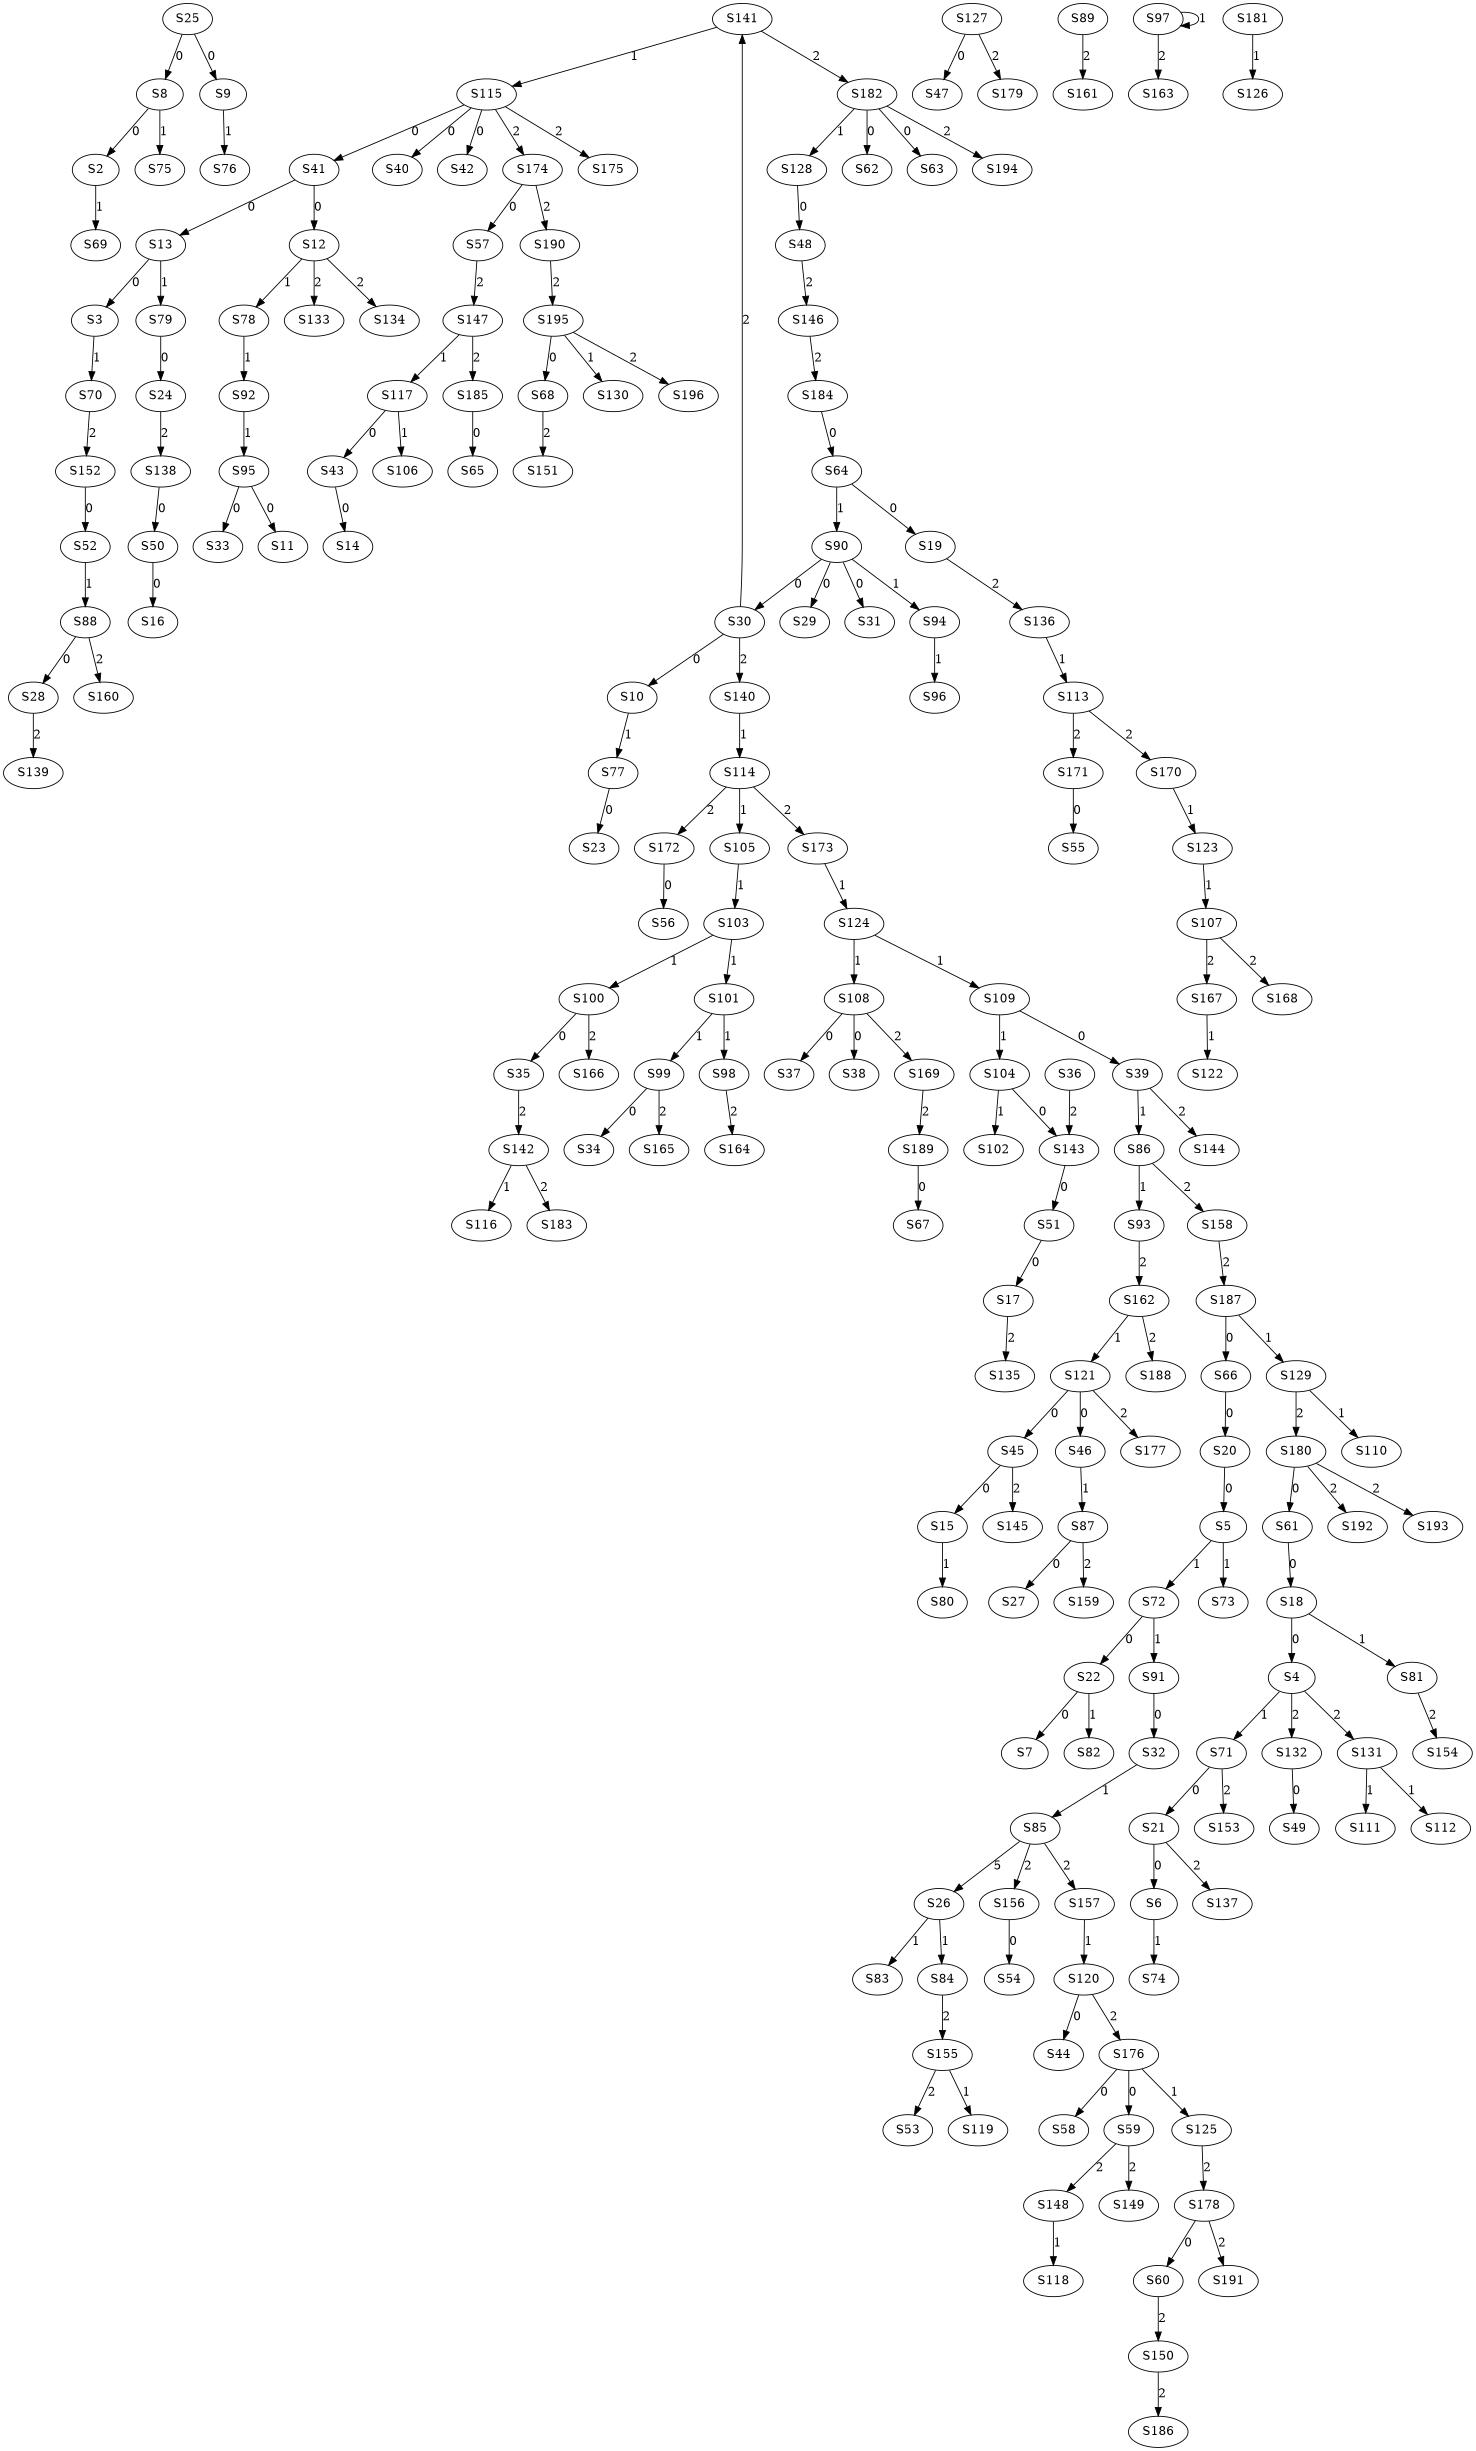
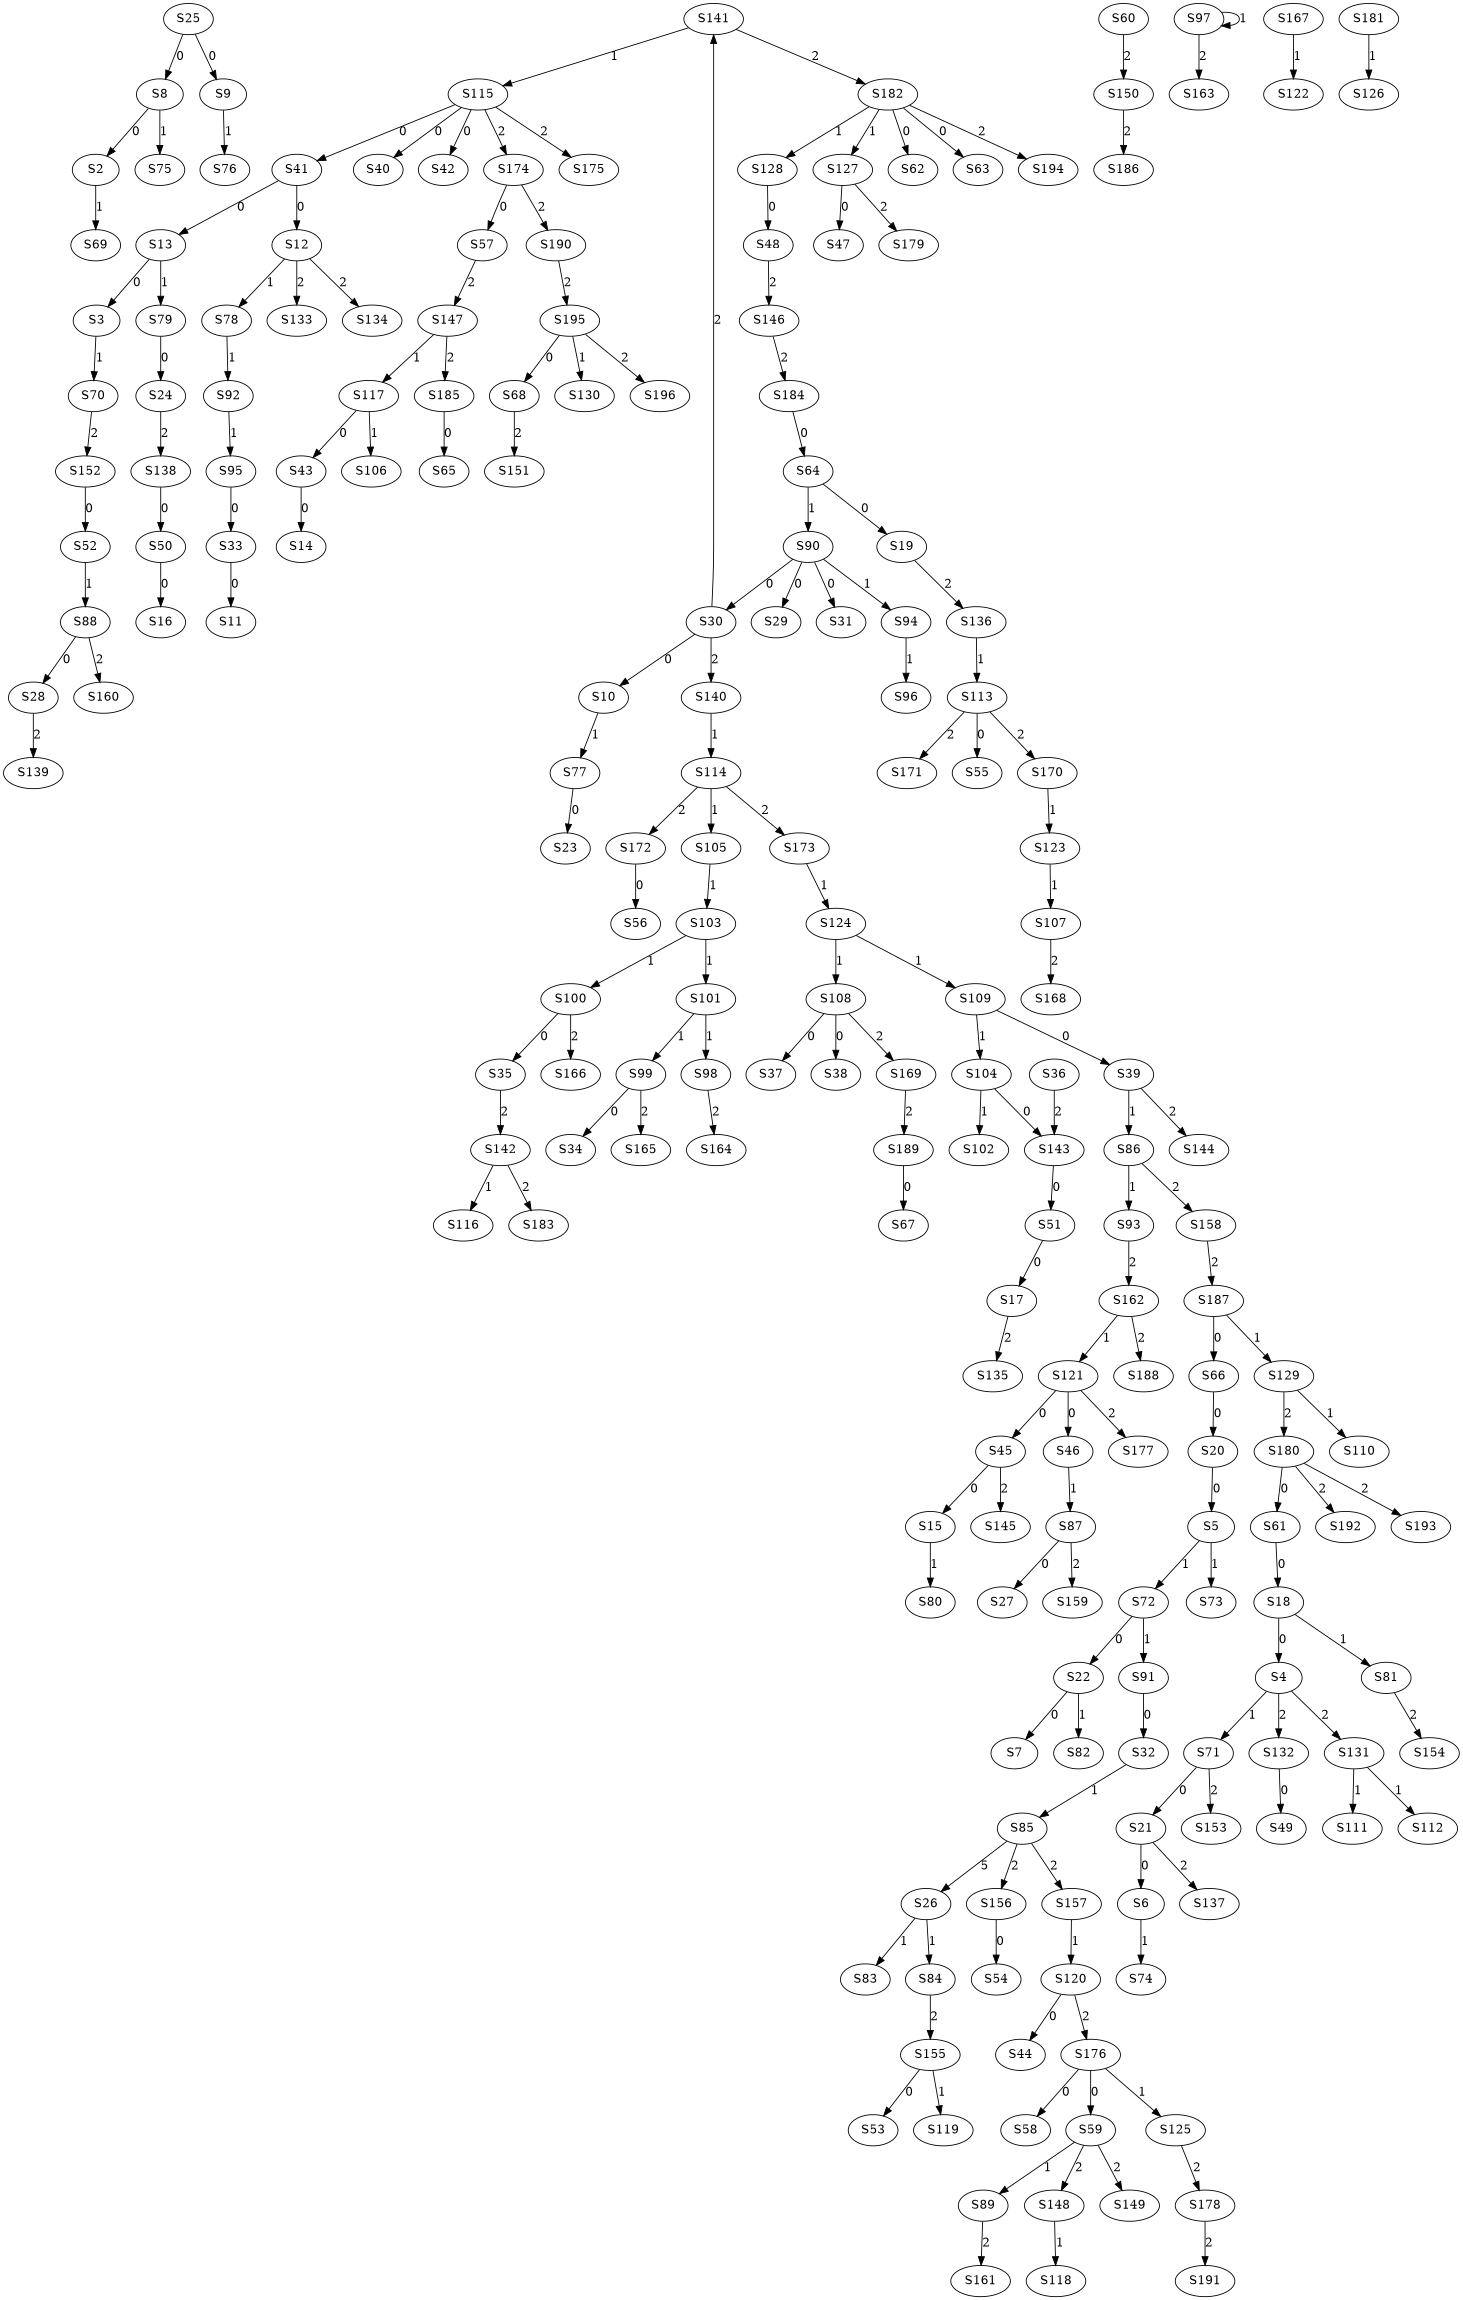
  strict digraph {
    S8
    S2
    S75
    S69
    S13
    S3
    S79
    S70
    S24
    S152
    S18
    S4
    S81
    S71
    S132
    S131
    S154
    S21
    S153
    S49
    S111
    S112
    S20
    S5
    S72
    S73
    S22
    S91
    S6
    S137
    S74
    S7
    S82
    S25
    S9
    S76
    S30
    S10
    S140
    S141
    S77
    S114
    S115
    S182
    S23
    S33
    S11
    S41
    S12
    S78
    S133
    S134
    S92
    S43
    S14
    S45
    S15
    S145
    S80
    S50
    S16
    S51
    S17
    S135
    S61
    S64
    S19
    S90
    S136
    S29
    S31
    S94
    S113
    S66
    S32
    S138
    S85
    S26
    S156
    S157
    S83
    S84
    S54
    S120
    S155
    S87
    S27
    S159
    S88
    S28
    S160
    S139
    S96
    S95
    S99
    S34
    S165
    S100
    S35
    S166
    S142
    S116
    S183
    S104
    S102
    S143
    S36
    S108
    S37
    S38
    S169
    S189
    S109
    S39
    S86
    S144
    S93
    S158
    S40
    S42
    S174
    S175
    S57
    S190
    S117
    S106
    S44
    S176
    S58
    S59
    S125
    S121
    S46
    S177
    S127
    S47
    S179
    S128
    S48
    S146
    S184
    S52
    S53
    S119
    S171
    S55
    S172
    S56
    S147
    S195
    S185
    S89
    S148
    S149
    S178
    S161
    S118
    S60
    S191
    S150
    S186
    S180
    S192
    S193
    S62
    S63
    S194
    S65
    S187
    S129
    S110
    S67
    S68
    S130
    S196
    S151
    S162
    S188
    S97
    S163
    S101
    S98
    S164
    S103
    S105
    S173
    S124
    S123
    S107
    S167
    S168
    S122
    S181
    S126
    S170
    S8 -> S2 [label=0]
    S8 -> S75 [label=1]
    S2 -> S69 [label=1]
    S13 -> S3 [label=0]
    S13 -> S79 [label=1]
    S3 -> S70 [label=1]
    S79 -> S24 [label=0]
    S70 -> S152 [label=2]
    S24 -> S138 [label=2]
    S152 -> S52 [label=0]
    S18 -> S4 [label=0]
    S18 -> S81 [label=1]
    S4 -> S71 [label=1]
    S4 -> S132 [label=2]
    S4 -> S131 [label=2]
    S81 -> S154 [label=2]
    S71 -> S21 [label=0]
    S71 -> S153 [label=2]
    S132 -> S49 [label=0]
    S131 -> S111 [label=1]
    S131 -> S112 [label=1]
    S21 -> S6 [label=0]
    S21 -> S137 [label=2]
    S20 -> S5 [label=0]
    S5 -> S72 [label=1]
    S5 -> S73 [label=1]
    S72 -> S22 [label=0]
    S72 -> S91 [label=1]
    S22 -> S7 [label=0]
    S22 -> S82 [label=1]
    S91 -> S32 [label=0]
    S6 -> S74 [label=1]
    S25 -> S8 [label=0]
    S25 -> S9 [label=0]
    S9 -> S76 [label=1]
    S30 -> S10 [label=0]
    S30 -> S140 [label=2]
    S30 -> S141 [label=2]
    S10 -> S77 [label=1]
    S140 -> S114 [label=1]
    S141 -> S115 [label=1]
    S141 -> S182 [label=2]
    S77 -> S23 [label=0]
    S114 -> S172 [label=2]
    S114 -> S105 [label=1]
    S114 -> S173 [label=2]
    S115 -> S41 [label=0]
    S115 -> S40 [label=0]
    S115 -> S42 [label=0]
    S115 -> S174 [label=2]
    S115 -> S175 [label=2]
+   S182 -> S127 [label=1]
    S182 -> S128 [label=1]
    S182 -> S62 [label=0]
    S182 -> S63 [label=0]
    S182 -> S194 [label=2]
-   S95 -> S11 [label=0]
+   S33 -> S11 [label=0]
    S41 -> S13 [label=0]
    S41 -> S12 [label=0]
    S12 -> S78 [label=1]
    S12 -> S133 [label=2]
    S12 -> S134 [label=2]
    S78 -> S92 [label=1]
    S92 -> S95 [label=1]
    S43 -> S14 [label=0]
    S45 -> S15 [label=0]
    S45 -> S145 [label=2]
    S15 -> S80 [label=1]
    S50 -> S16 [label=0]
    S51 -> S17 [label=0]
    S17 -> S135 [label=2]
    S61 -> S18 [label=0]
    S64 -> S19 [label=0]
    S64 -> S90 [label=1]
    S19 -> S136 [label=2]
    S90 -> S30 [label=0]
    S90 -> S29 [label=0]
    S90 -> S31 [label=0]
    S90 -> S94 [label=1]
    S136 -> S113 [label=1]
    S94 -> S96 [label=1]
    S113 -> S171 [label=2]
    S113 -> S170 [label=2]
    S66 -> S20 [label=0]
    S32 -> S85 [label=1]
    S138 -> S50 [label=0]
    S85 -> S26 [label=5]
    S85 -> S156 [label=2]
    S85 -> S157 [label=2]
    S26 -> S83 [label=1]
    S26 -> S84 [label=1]
    S156 -> S54 [label=0]
    S157 -> S120 [label=1]
    S84 -> S155 [label=2]
    S120 -> S44 [label=0]
    S120 -> S176 [label=2]
-   S155 -> S53 [label=2]
+   S155 -> S53 [label=0]
    S155 -> S119 [label=1]
    S87 -> S27 [label=0]
    S87 -> S159 [label=2]
    S88 -> S28 [label=0]
    S88 -> S160 [label=2]
    S28 -> S139 [label=2]
    S95 -> S33 [label=0]
    S99 -> S34 [label=0]
    S99 -> S165 [label=2]
    S100 -> S35 [label=0]
    S100 -> S166 [label=2]
    S35 -> S142 [label=2]
    S142 -> S116 [label=1]
    S142 -> S183 [label=2]
    S104 -> S102 [label=1]
    S104 -> S143 [label=0]
    S143 -> S51 [label=0]
    S36 -> S143 [label=2]
    S108 -> S37 [label=0]
    S108 -> S38 [label=0]
    S108 -> S169 [label=2]
    S169 -> S189 [label=2]
    S189 -> S67 [label=0]
    S109 -> S104 [label=1]
    S109 -> S39 [label=0]
    S39 -> S86 [label=1]
    S39 -> S144 [label=2]
    S86 -> S93 [label=1]
    S86 -> S158 [label=2]
    S93 -> S162 [label=2]
    S158 -> S187 [label=2]
    S174 -> S57 [label=0]
    S174 -> S190 [label=2]
    S57 -> S147 [label=2]
    S190 -> S195 [label=2]
    S117 -> S43 [label=0]
    S117 -> S106 [label=1]
    S176 -> S58 [label=0]
    S176 -> S59 [label=0]
    S176 -> S125 [label=1]
+   S59 -> S89 [label=1]
    S59 -> S148 [label=2]
    S59 -> S149 [label=2]
    S125 -> S178 [label=2]
    S121 -> S45 [label=0]
    S121 -> S46 [label=0]
    S121 -> S177 [label=2]
    S46 -> S87 [label=1]
    S127 -> S47 [label=0]
    S127 -> S179 [label=2]
    S128 -> S48 [label=0]
    S48 -> S146 [label=2]
    S146 -> S184 [label=2]
    S184 -> S64 [label=0]
    S52 -> S88 [label=1]
-   S171 -> S55 [label=0]
+   S113 -> S55 [label=0]
    S172 -> S56 [label=0]
    S147 -> S117 [label=1]
    S147 -> S185 [label=2]
    S195 -> S68 [label=0]
    S195 -> S130 [label=1]
    S195 -> S196 [label=2]
    S185 -> S65 [label=0]
    S89 -> S161 [label=2]
    S148 -> S118 [label=1]
-   S178 -> S60 [label=0]
    S178 -> S191 [label=2]
    S60 -> S150 [label=2]
    S150 -> S186 [label=2]
    S180 -> S61 [label=0]
    S180 -> S192 [label=2]
    S180 -> S193 [label=2]
    S187 -> S66 [label=0]
    S187 -> S129 [label=1]
    S129 -> S180 [label=2]
    S129 -> S110 [label=1]
    S68 -> S151 [label=2]
    S162 -> S121 [label=1]
    S162 -> S188 [label=2]
    S97 -> S97 [label=1]
    S97 -> S163 [label=2]
    S101 -> S99 [label=1]
    S101 -> S98 [label=1]
    S98 -> S164 [label=2]
    S103 -> S100 [label=1]
    S103 -> S101 [label=1]
    S105 -> S103 [label=1]
    S173 -> S124 [label=1]
    S124 -> S108 [label=1]
    S124 -> S109 [label=1]
    S123 -> S107 [label=1]
-   S107 -> S167 [label=2]
    S107 -> S168 [label=2]
    S167 -> S122 [label=1]
    S181 -> S126 [label=1]
    S170 -> S123 [label=1]
  }
